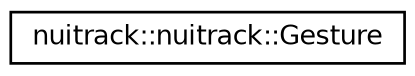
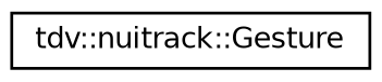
  digraph {
    rankdir=LR
-   n1 [color=black fillcolor=white fontname=Helvetica fontsize=10 height=0.2 label="nuitrack::nuitrack::Gesture" shape=record style=filled width=0.4]
+   n1 [color=black fillcolor=white fontname=Helvetica fontsize=10 height=0.2 label="tdv::nuitrack::Gesture" shape=record style=filled width=0.4]
  }
